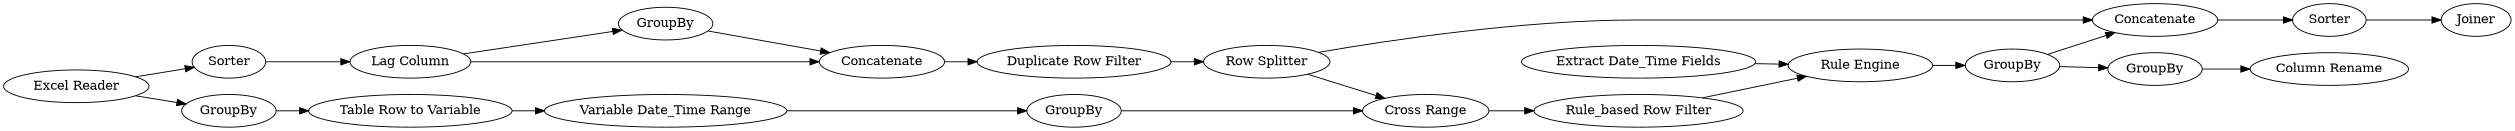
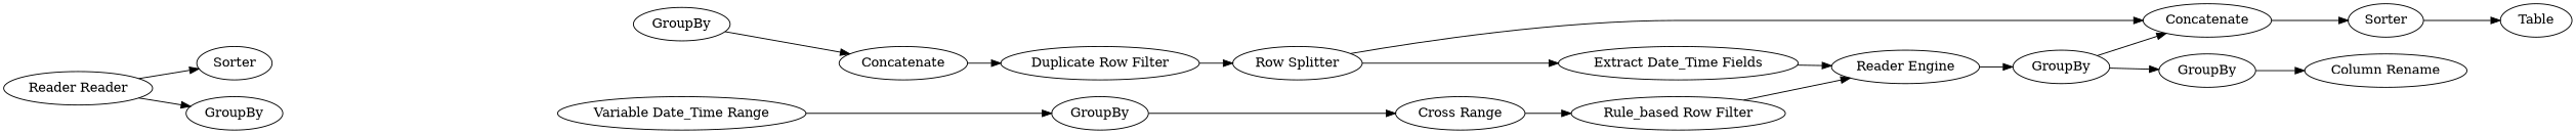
  digraph {
    rankdir=LR
-   n1 [label="Lag Column"]
    n2 [label=GroupBy]
    n3 [label=Concatenate]
    n4 [label="Duplicate Row Filter"]
    n5 [label=Sorter]
    n6 [label=Sorter]
-   n7 [label=Joiner]
+   n7 [label=Table]
    n8 [label="Row Splitter"]
    n9 [label=GroupBy]
-   n10 [label="Table Row to Variable"]
    n11 [label="Variable Date_Time Range"]
    n12 [label=GroupBy]
    n13 [label=GroupBy]
    n14 [label="Column Rename"]
    n15 [label=Concatenate]
    n16 [label="Cross Range"]
    n17 [label="Rule_based Row Filter"]
    n18 [label=GroupBy]
-   n19 [label="Excel Reader"]
-   n20 [label="Rule Engine"]
+   n19 [label="Reader Reader"]
+   n20 [label="Reader Engine"]
    n21 [label="Extract Date_Time Fields"]
-   n1 -> n2
-   n1 -> n3
    n2 -> n3
    n3 -> n4
    n4 -> n8
-   n5 -> n1
    n6 -> n7
    n8 -> n15
-   n8 -> n16
-   n9 -> n10
-   n10 -> n11
+   n8 -> n21
    n11 -> n12
    n12 -> n16
    n13 -> n14
    n15 -> n6
    n16 -> n17
    n17 -> n20
    n18 -> n13
    n18 -> n15
    n19 -> n5
    n19 -> n9
    n20 -> n18
    n21 -> n20
  }
